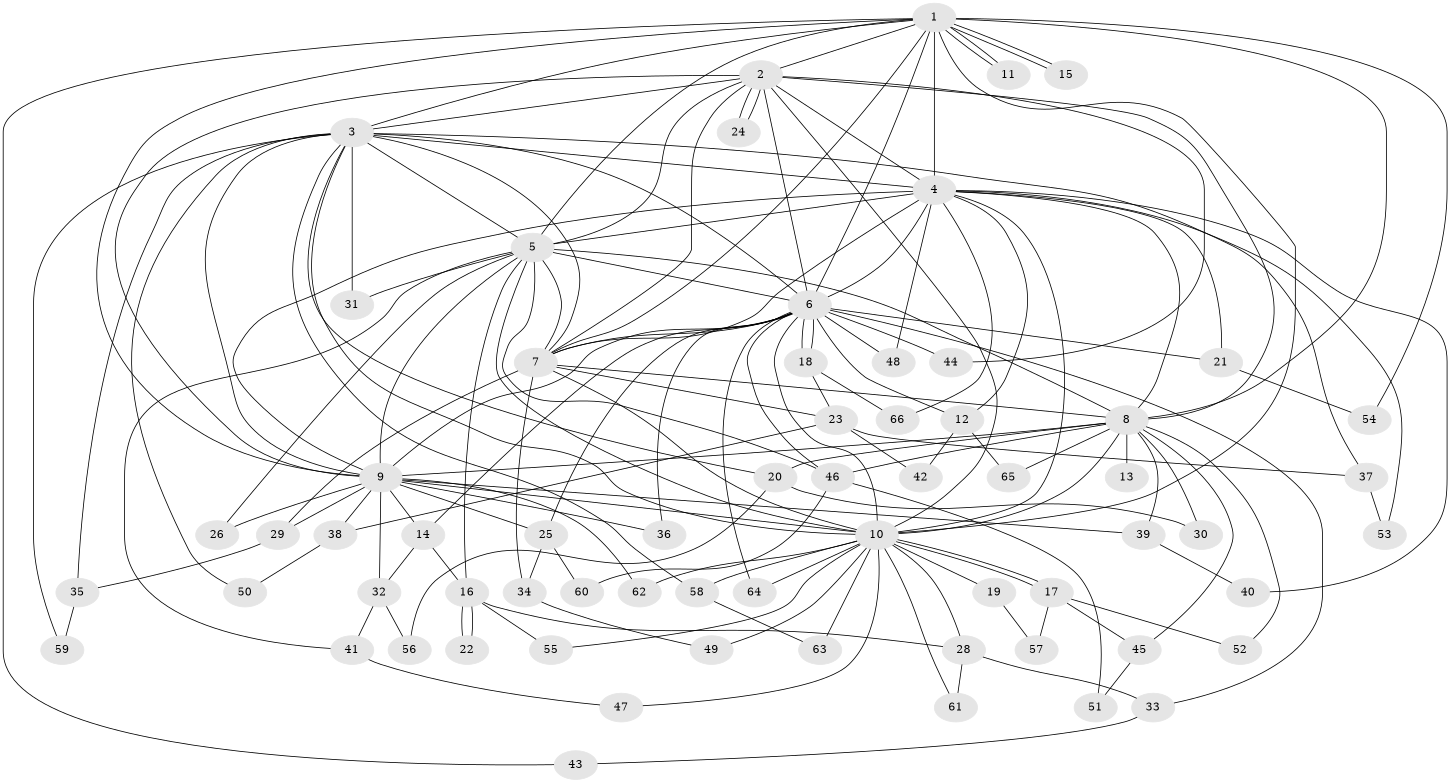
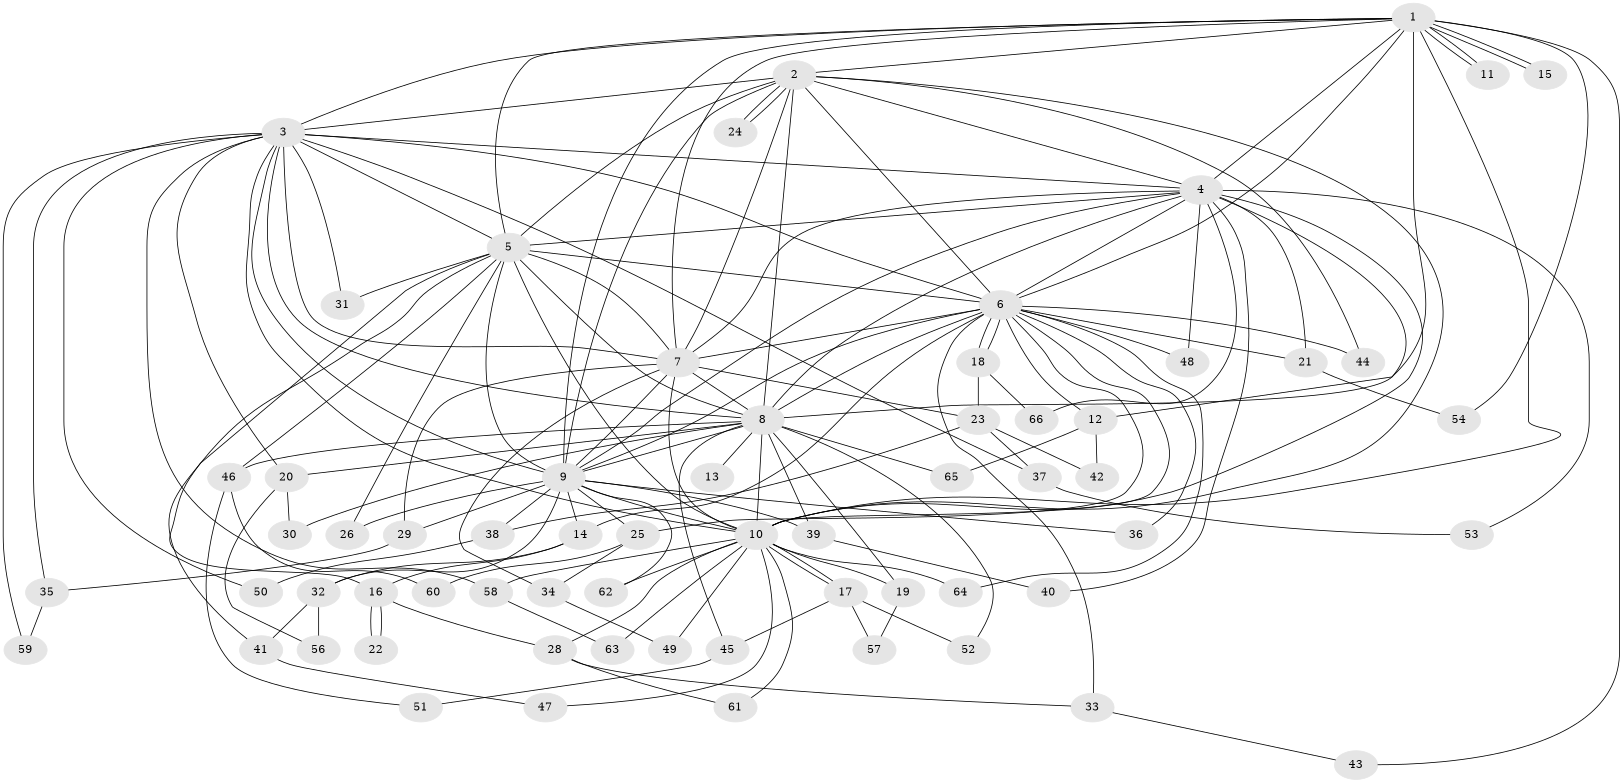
  graph {
    node [color=gray90 style=filled]
    1
    2
    3
    4
    5
    6
    7
    8
    9
    10
    11
    15
    43
    54
    24
    44
    20
    31
    35
    37
    50
    58
    59
    12
    21
    40
    48
    53
    66
    16
    26
    41
    46
    14
    18
    25
    33
    36
    64
    23
    29
    34
    13
    19
    30
    39
    45
    52
    65
    32
    38
    62
    17
    28
    47
    49
-   55
    61
    63
    56
    42
    22
    60
    51
    57
    1 -- 2
    1 -- 3
    1 -- 4
    1 -- 5
    1 -- 6
    1 -- 7
    1 -- 8
    1 -- 9
    1 -- 10
    1 -- 11
    1 -- 11
    1 -- 15
    1 -- 15
    1 -- 43
    1 -- 54
    2 -- 3
    2 -- 4
    2 -- 5
    2 -- 6
    2 -- 7
    2 -- 8
    2 -- 9
    2 -- 10
    2 -- 24
    2 -- 24
    2 -- 44
    3 -- 4
    3 -- 5
    3 -- 6
    3 -- 7
+   3 -- 8
    3 -- 9
    3 -- 10
    3 -- 20
    3 -- 31
    3 -- 35
    3 -- 37
    3 -- 50
    3 -- 58
    3 -- 59
    4 -- 5
    4 -- 6
    4 -- 7
    4 -- 8
    4 -- 9
    4 -- 10
    4 -- 12
    4 -- 21
    4 -- 40
    4 -- 48
    4 -- 53
    4 -- 66
    5 -- 6
    5 -- 7
    5 -- 8
    5 -- 9
    5 -- 10
    5 -- 31
    5 -- 16
    5 -- 26
    5 -- 41
    5 -- 46
    6 -- 7
-   6 -- 46
+   6 -- 8
    6 -- 9
    6 -- 10
    6 -- 44
    6 -- 12
    6 -- 21
    6 -- 48
    6 -- 14
    6 -- 18
    6 -- 18
    6 -- 25
    6 -- 33
    6 -- 36
    6 -- 64
    7 -- 8
+   7 -- 9
    7 -- 10
    7 -- 23
    7 -- 29
    7 -- 34
    8 -- 9
    8 -- 10
    8 -- 20
    8 -- 46
    8 -- 13
+   8 -- 19
    8 -- 30
    8 -- 39
    8 -- 45
    8 -- 52
    8 -- 65
    9 -- 10
    9 -- 26
    9 -- 14
    9 -- 25
    9 -- 36
    9 -- 29
    9 -- 39
    9 -- 32
    9 -- 38
    9 -- 62
    10 -- 58
    10 -- 64
    10 -- 19
    10 -- 62
    10 -- 17
    10 -- 17
    10 -- 28
    10 -- 47
    10 -- 49
-   10 -- 55
    10 -- 61
    10 -- 63
    20 -- 30
    20 -- 56
    35 -- 59
    37 -- 53
    58 -- 63
    12 -- 65
    12 -- 42
    21 -- 54
    16 -- 28
-   16 -- 55
    16 -- 22
    16 -- 22
    41 -- 47
    46 -- 60
    46 -- 51
    14 -- 16
    14 -- 32
    18 -- 66
    18 -- 23
    25 -- 34
    25 -- 60
    33 -- 43
    23 -- 37
    23 -- 38
    23 -- 42
    29 -- 35
    34 -- 49
    19 -- 57
    39 -- 40
    45 -- 51
    32 -- 41
    32 -- 56
    38 -- 50
    17 -- 45
    17 -- 52
    17 -- 57
    28 -- 33
    28 -- 61
  }
